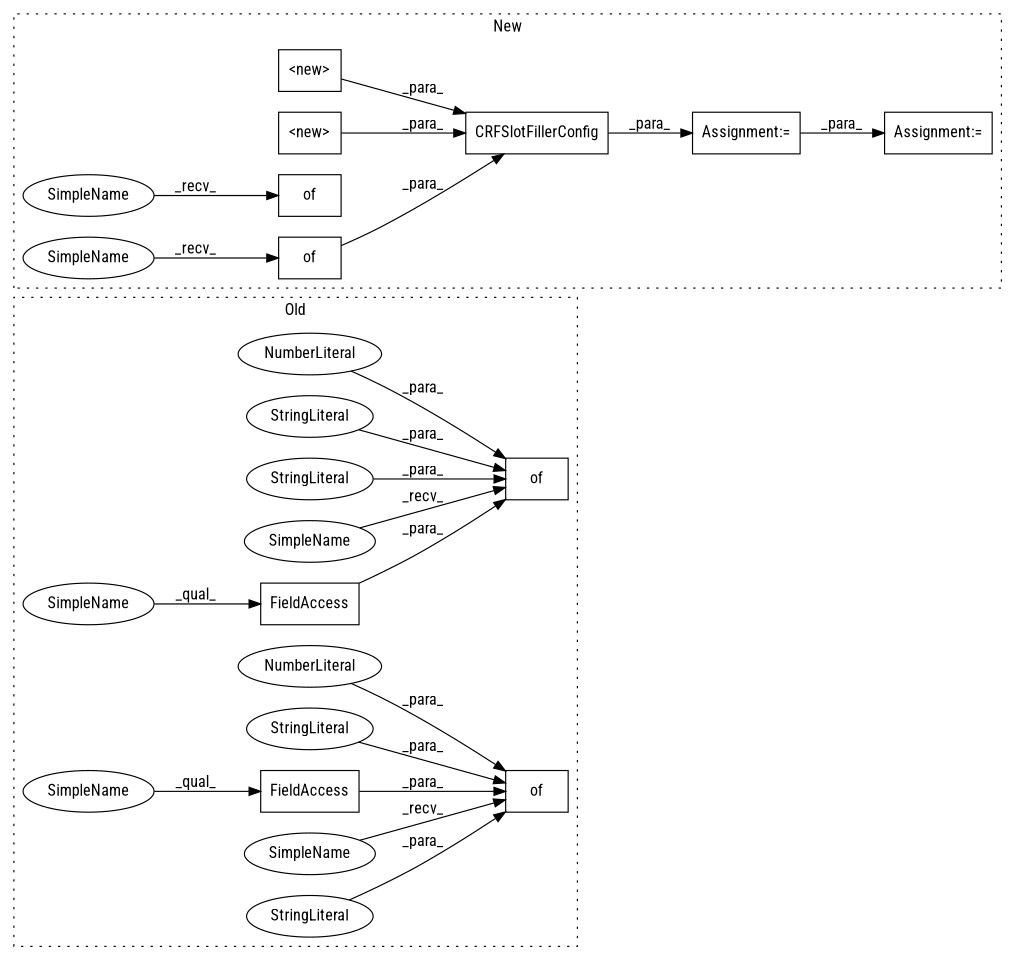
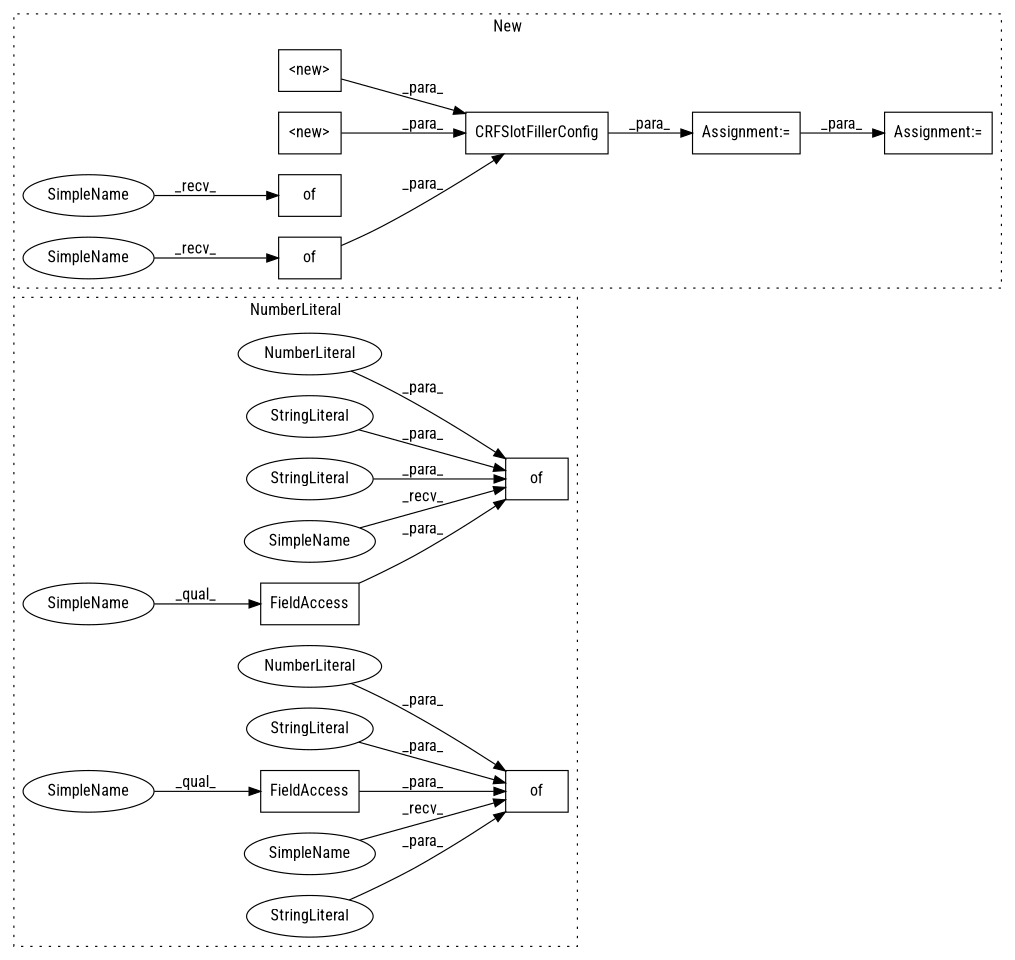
  digraph {
    rankdir=LR
    fontname="Roboto Condensed"
    node [a=42 l=3 s=5410 shape=ellipse fontname="Roboto Condensed"]
    edge [fontname="Roboto Condensed"]
    n1 [a=32 l="3,1" label=of s="5385,5427" shape=box]
    n2 [a=34 l=1 label=NumberLiteral s=5392]
    n3 [a=22 l=17 label=FieldAccess shape=box]
    n4 [a=22 l=17 label=FieldAccess s=5950 shape=box]
    n5 [a=32 l="3,1" label=of s="5925,5967" shape=box]
    n6 [a=34 l=1 label=NumberLiteral s=5932]
    n7 [a=45 l=15 label=StringLiteral s=5934]
    n8 [a=45 label=StringLiteral s=5928]
    n9 [a=45 l=15 label=StringLiteral s=5394]
    n10 [a=45 label=StringLiteral s=5388]
    n11 [label=SimpleName s=5921]
    n12 [label=SimpleName s=5381]
    n13 [l=8 label=SimpleName]
    n14 [l=8 label=SimpleName s=5950]
    n15 [a=32 l="20,1" label=CRFSlotFillerConfig s="5066,5104" shape=box]
    n16 [a=32 l=4 label=of s=5009 shape=box]
    n17 [a=32 l=4 label=of s=5582 shape=box]
    n18 [a=14 l=25 label="<new>" s=4972 shape=box]
    n19 [a=7 l=1 label="Assignment:=" s=5065 shape=box]
    n20 [a=14 l=28 label="<new>" s=4876 shape=box]
    n21 [a=7 l=1 label="Assignment:=" s=5127 shape=box]
    n22 [label=SimpleName s=5578]
    n23 [label=SimpleName s=5005]
    subgraph cluster_1 {
-     label=Old
+     label=NumberLiteral
      style=dotted
      n1
      n2
      n3
      n4
      n5
      n6
      n7
      n8
      n9
      n10
      n11
      n12
      n13
      n14
    }
    subgraph cluster_2 {
      label=New
      style=dotted
      n15
      n16
      n17
      n18
      n19
      n20
      n21
      n22
      n23
    }
    n2 -> n1 [label=_para_]
    n3 -> n1 [label=_para_]
    n4 -> n5 [label=_para_]
    n6 -> n5 [label=_para_]
    n7 -> n5 [label=_para_]
    n8 -> n5 [label=_para_]
    n9 -> n1 [label=_para_]
    n10 -> n1 [label=_para_]
    n11 -> n5 [label=_recv_]
    n12 -> n1 [label=_recv_]
    n13 -> n3 [label=_qual_]
    n14 -> n4 [label=_qual_]
    n15 -> n19 [label=_para_]
    n16 -> n15 [label=_para_]
    n18 -> n15 [label=_para_]
    n19 -> n21 [label=_para_]
    n20 -> n15 [label=_para_]
    n22 -> n17 [label=_recv_]
    n23 -> n16 [label=_recv_]
  }
